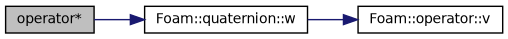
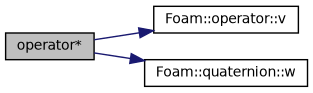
  digraph {
    rankdir=LR
    node [color=black fontname=Helvetica fontsize=10 shape=record]
    edge [color=midnightblue fontname=Helvetica fontsize=10 labelfontname=Helvetica labelfontsize=10 style=solid]
    n1 [fillcolor=grey75 fontcolor=black height=0.2 label="operator*" style=filled width=0.4]
    n2 [height=0.2 label="Foam::operator::v" width=0.4]
    n3 [height=0.2 label="Foam::quaternion::w" width=0.4]
-   n3 -> n2
+   n1 -> n2
    n1 -> n3
  }
